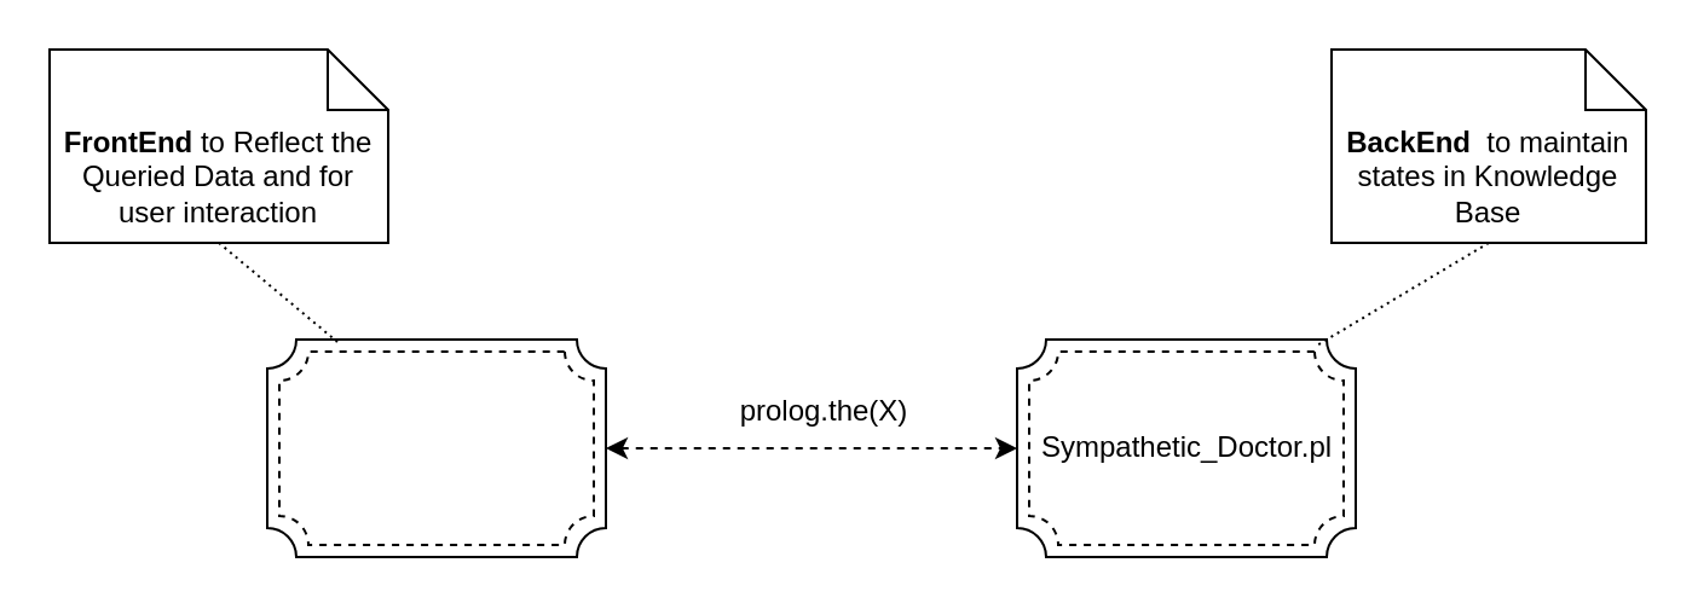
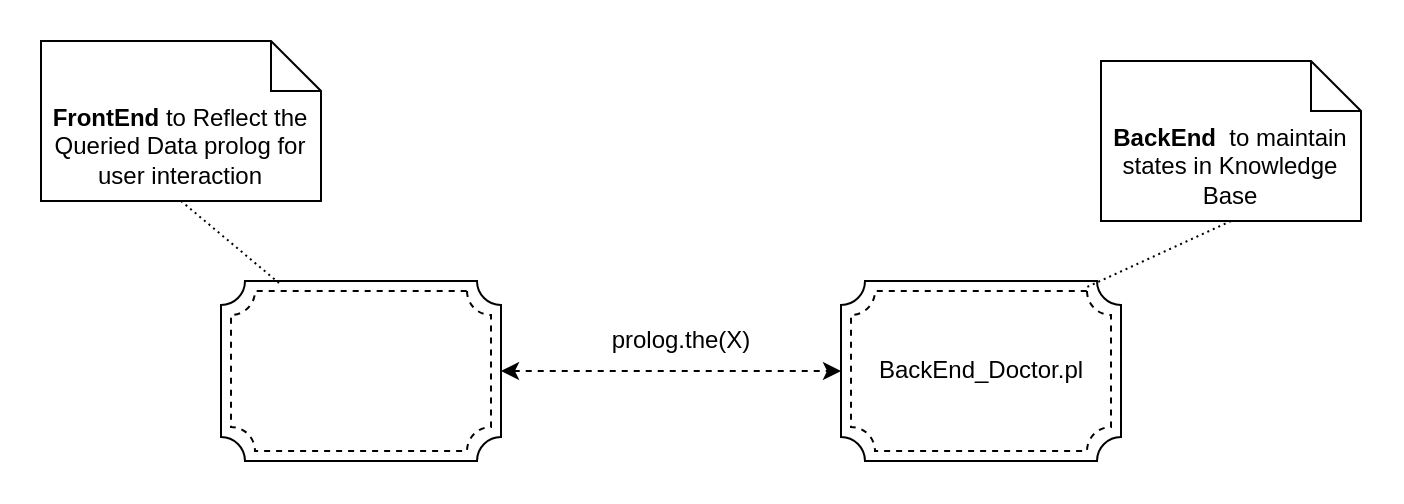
  <mxCell id="0" />
  <mxCell id="1" parent="0" />
  <mxCell id="2" value="" style="group" vertex="1" connectable="0" parent="1"><mxGeometry x="110" y="140" width="140" height="90" as="geometry" /></mxCell>
  <mxCell id="3" value="" style="verticalLabelPosition=bottom;verticalAlign=top;html=1;shape=mxgraph.basic.plaque;dx=6;fillColor=none;" vertex="1" parent="2"><mxGeometry width="140" height="90" as="geometry" /></mxCell>
  <mxCell id="4" value="" style="verticalLabelPosition=bottom;verticalAlign=top;html=1;shape=mxgraph.basic.plaque;dx=6;fillColor=none;dashed=1;" vertex="1" parent="2"><mxGeometry x="5" y="5" width="130" height="80" as="geometry" /></mxCell>
  <mxCell id="5" value="" style="group" vertex="1" connectable="0" parent="1"><mxGeometry x="420" y="140" width="140" height="90" as="geometry" /></mxCell>
  <mxCell id="6" value="" style="verticalLabelPosition=bottom;verticalAlign=top;html=1;shape=mxgraph.basic.plaque;dx=6;fillColor=none;" vertex="1" parent="5"><mxGeometry width="140" height="90" as="geometry" /></mxCell>
  <mxCell id="7" value="" style="verticalLabelPosition=bottom;verticalAlign=top;html=1;shape=mxgraph.basic.plaque;dx=6;fillColor=none;dashed=1;" vertex="1" parent="5"><mxGeometry x="5" y="5" width="130" height="80" as="geometry" /></mxCell>
- <mxCell id="8" value="Sympathetic_Doctor.pl" style="text;html=1;align=center;verticalAlign=middle;resizable=0;points=[];autosize=1;" vertex="1" parent="5"><mxGeometry y="35" width="140" height="20" as="geometry" /></mxCell>
+ <mxCell id="8" value="BackEnd_Doctor.pl" style="text;html=1;align=center;verticalAlign=middle;resizable=0;points=[];autosize=1;" vertex="1" parent="5"><mxGeometry y="35" width="140" height="20" as="geometry" /></mxCell>
  <mxCell id="9" style="edgeStyle=orthogonalEdgeStyle;rounded=0;orthogonalLoop=1;jettySize=auto;html=1;exitX=1;exitY=0.5;exitDx=0;exitDy=0;exitPerimeter=0;entryX=0;entryY=0.5;entryDx=0;entryDy=0;entryPerimeter=0;dashed=1;startArrow=classic;startFill=1;" edge="1" parent="1" source="3" target="6"><mxGeometry relative="1" as="geometry" /></mxCell>
  <mxCell id="10" value="prolog.the(X)" style="text;html=1;align=center;verticalAlign=middle;resizable=0;points=[];autosize=1;" vertex="1" parent="1"><mxGeometry x="290" y="160" width="100" height="20" as="geometry" /></mxCell>
  <mxCell id="11" style="rounded=0;orthogonalLoop=1;jettySize=auto;html=1;exitX=0.5;exitY=1;exitDx=0;exitDy=0;exitPerimeter=0;entryX=0.207;entryY=0.011;entryDx=0;entryDy=0;entryPerimeter=0;startArrow=none;startFill=0;dashed=1;dashPattern=1 2;endArrow=none;endFill=0;" edge="1" parent="1" source="12" target="3"><mxGeometry relative="1" as="geometry" /></mxCell>
- <mxCell id="12" value="&lt;b&gt;FrontEnd&lt;/b&gt; to Reflect the Queried Data and for user interaction" style="shape=note2;boundedLbl=1;whiteSpace=wrap;html=1;size=25;verticalAlign=top;align=center;fillColor=none;" vertex="1" parent="1"><mxGeometry x="20" y="20" width="140" height="80" as="geometry" /></mxCell>
+ <mxCell id="12" value="&lt;b&gt;FrontEnd&lt;/b&gt; to Reflect the Queried Data prolog for user interaction" style="shape=note2;boundedLbl=1;whiteSpace=wrap;html=1;size=25;verticalAlign=top;align=center;fillColor=none;" vertex="1" parent="1"><mxGeometry x="20" y="20" width="140" height="80" as="geometry" /></mxCell>
  <mxCell id="13" style="edgeStyle=none;rounded=0;orthogonalLoop=1;jettySize=auto;html=1;exitX=0.5;exitY=1;exitDx=0;exitDy=0;exitPerimeter=0;entryX=0.908;entryY=-0.025;entryDx=0;entryDy=0;entryPerimeter=0;dashed=1;dashPattern=1 2;startArrow=none;startFill=0;endArrow=none;endFill=0;" edge="1" parent="1" source="14" target="7"><mxGeometry relative="1" as="geometry" /></mxCell>
- <mxCell id="14" value="&lt;b&gt;BackEnd&lt;/b&gt; &amp;nbsp;to maintain states in Knowledge Base" style="shape=note2;boundedLbl=1;whiteSpace=wrap;html=1;size=25;verticalAlign=top;align=center;fillColor=none;" vertex="1" parent="1"><mxGeometry x="550" y="20" width="130" height="80" as="geometry" /></mxCell>
+ <mxCell id="14" value="&lt;b&gt;BackEnd&lt;/b&gt; &amp;nbsp;to maintain states in Knowledge Base" style="shape=note2;boundedLbl=1;whiteSpace=wrap;html=1;size=25;verticalAlign=top;align=center;fillColor=none;" vertex="1" parent="1"><mxGeometry x="550" y="30" width="130" height="80" as="geometry" /></mxCell>
